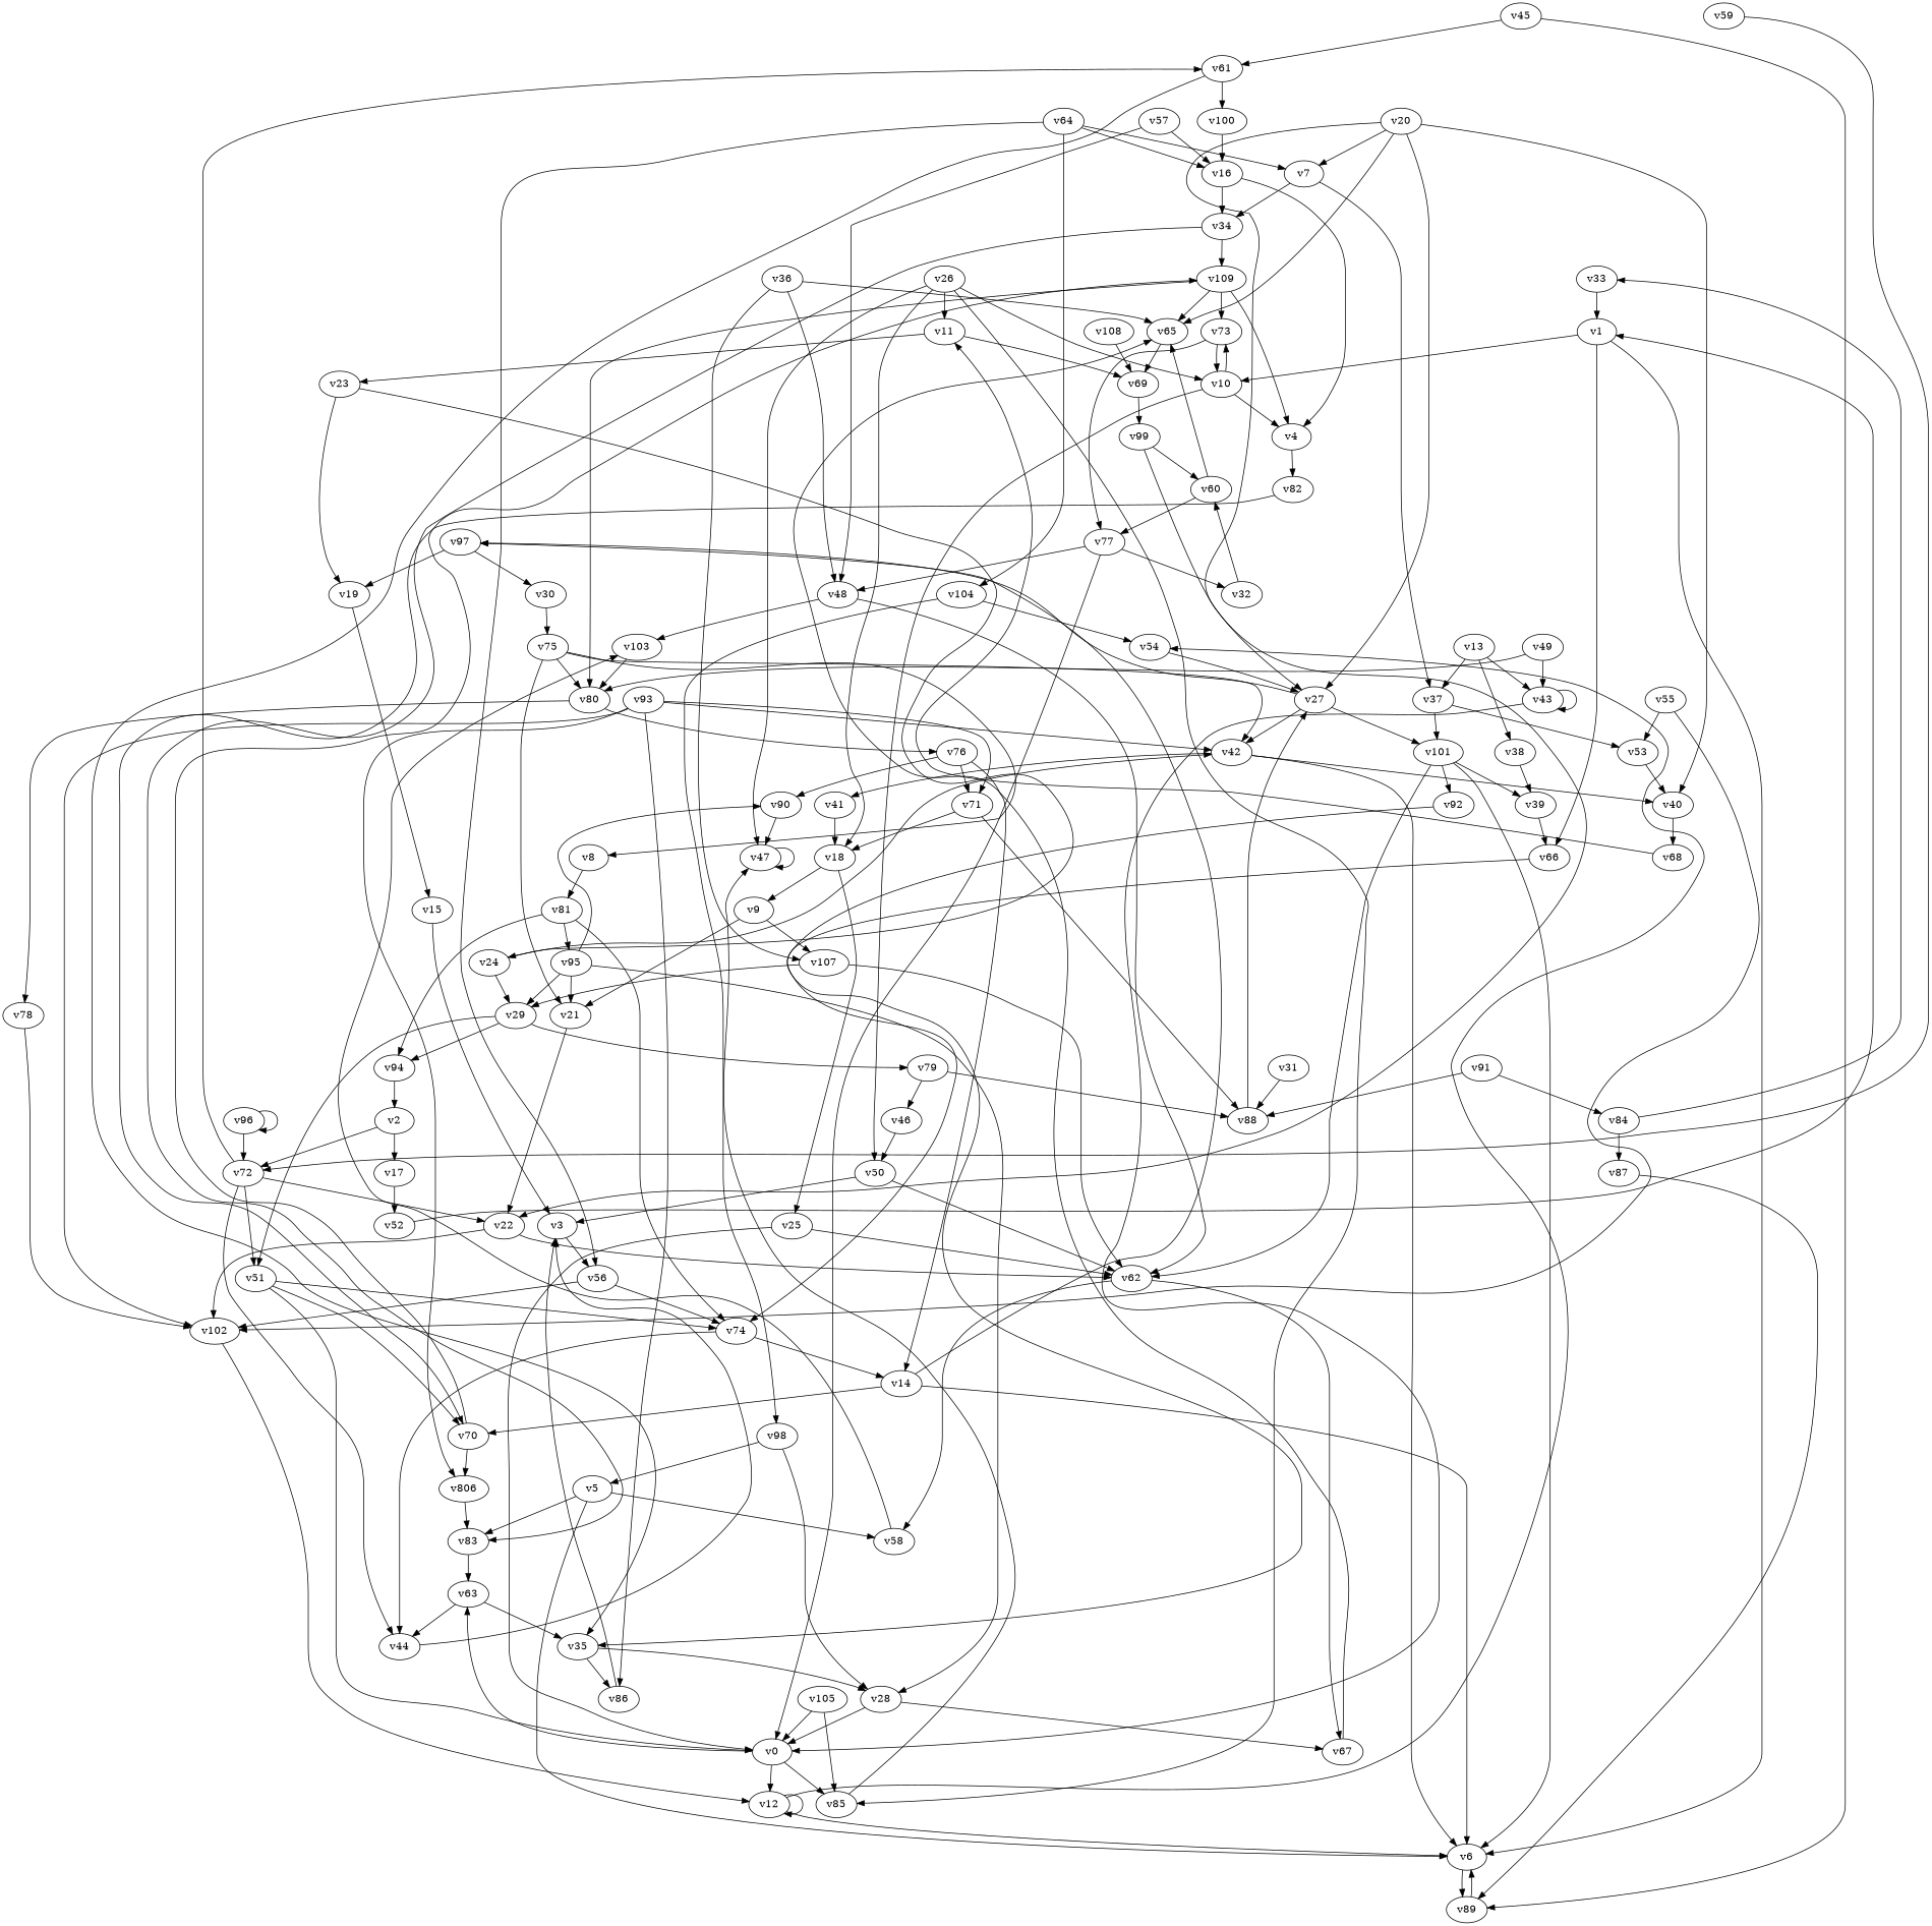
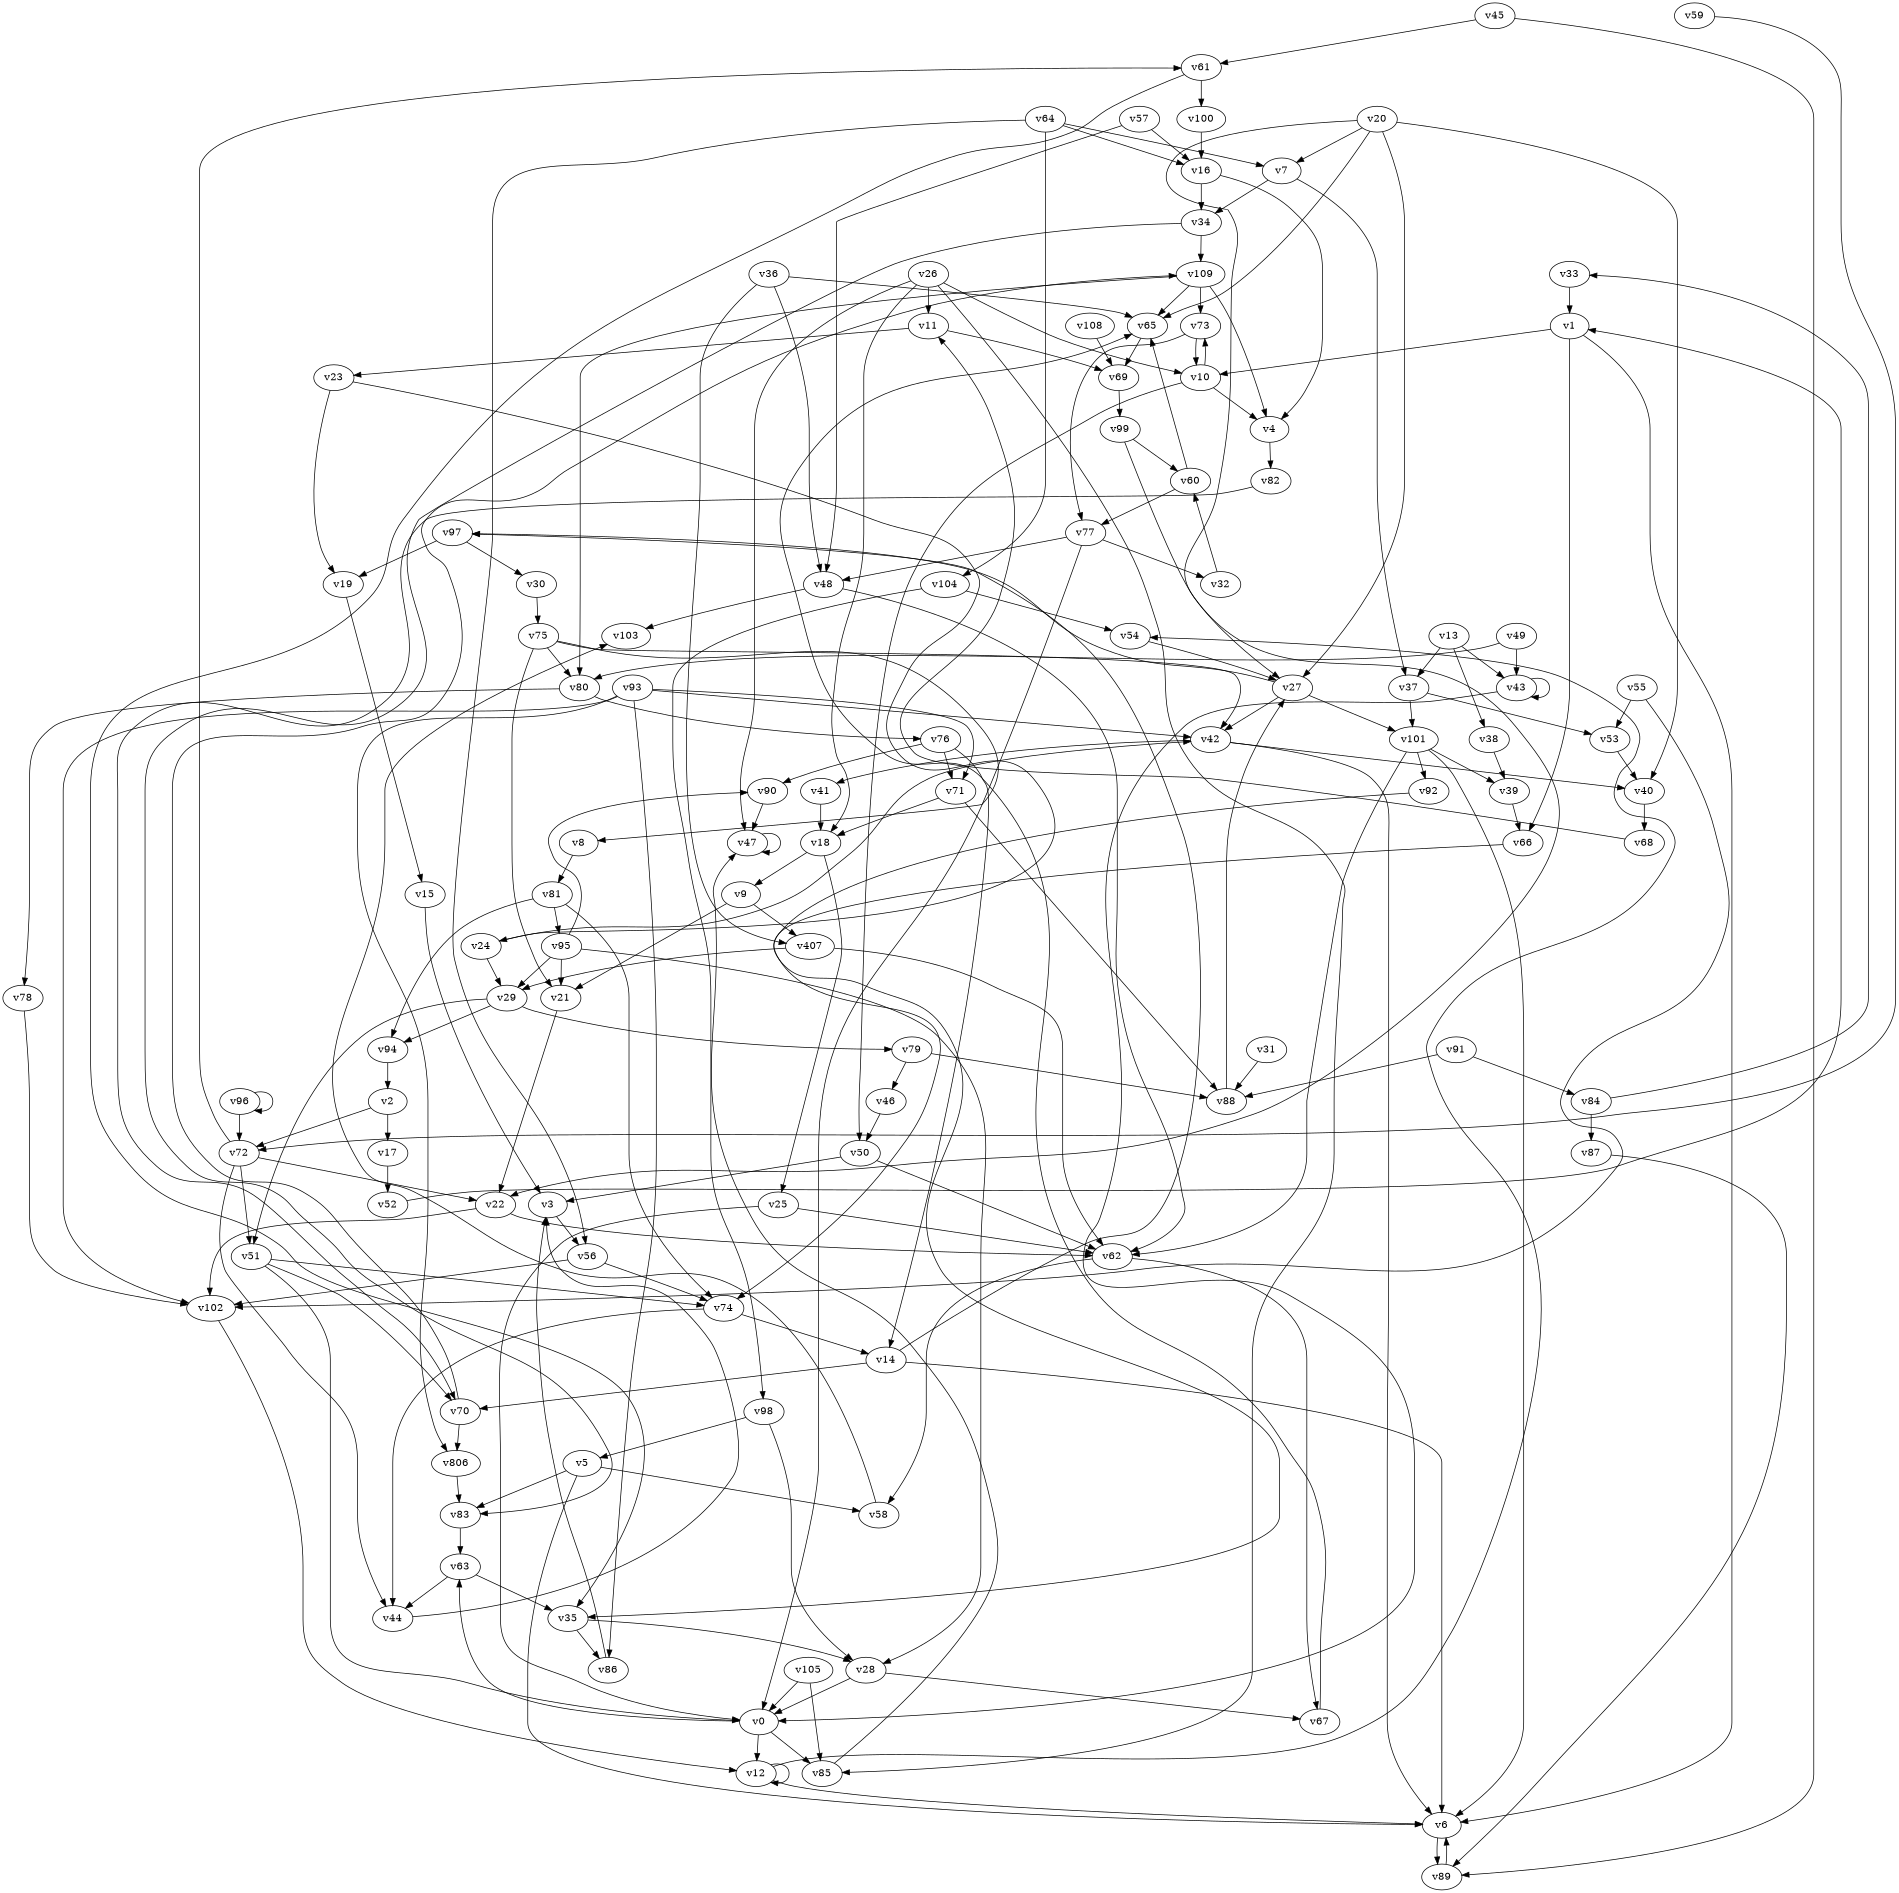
  digraph {
    node [player=0]
    v12 [player=1]
    v0
    v63 [player=1]
    v85
    v6
    v54
    v35 [player=1]
    v44
    v47
    v1 [player=1]
    v10 [player=1]
    v66
    v89 [player=1]
    v4
    v50 [player=1]
    v73
    v74
    v2
    v17
    v72
    v52
    v22
    v51
    v61 [player=1]
    v56 [player=1]
    v3
    v102 [player=1]
    v82
    v70
    v5 [player=1]
    v58
    v83 [player=1]
    v103 [player=1]
    v34 [player=1]
    v7
    v37
    v109
    v101 [player=1]
    v53 [player=1]
    v8
    v81
    v94
    v95 [player=1]
    v9 [player=1]
    v21
-   v107 [player=1]
+   v107 [player=1 label=v407]
    v62 [player=1]
    v29
    v77
    v11
    v23
    v69
    v19 [player=1]
    v24
    v99
    v27
    v13 [player=1]
    v38
    v43
    v39 [player=1]
    v14
    v97
    n63 [label=v806]
    v30
    v15 [player=1]
    v16 [player=1]
    v18
    v25
    v20
    v40
    v65 [player=1]
    v42
    v68 [player=1]
    v67
    v79 [player=1]
    v41
    v26
    v92 [player=1]
    v28 [player=1]
    v88 [player=1]
    v46 [player=1]
    v75 [player=1]
    v80
    v31 [player=1]
    v32 [player=1]
    v60
    v33
    v86 [player=1]
    v36
    v48 [player=1]
    v45 [player=1]
    v100 [player=1]
    v49
    v76 [player=1]
    v78 [player=1]
    v55
    v57
    v59 [player=1]
    v64
    v104 [player=1]
    v98 [player=1]
    v71
    v90 [player=1]
    v84
    v87 [player=1]
    v91 [player=1]
    v93 [player=1]
    v96
    v105
    v108 [player=1]
    v12 -> v12
    v12 -> v6
    v12 -> v54 [constraint="t < 10"]
    v0 -> v12
    v0 -> v63
    v0 -> v85
    v63 -> v35
    v63 -> v44
    v85 -> v47 [constraint="t < 9"]
    v6 -> v89
    v54 -> v27
    v35 -> v28
    v35 -> v86
    v44 -> v3 [constraint="t mod 3 == 2"]
    v47 -> v47
    v1 -> v6
    v1 -> v10
    v1 -> v66
    v10 -> v4
    v10 -> v50
    v10 -> v73
    v66 -> v74 [constraint="t mod 5 == 0"]
    v89 -> v6
    v4 -> v82
    v50 -> v3
    v50 -> v62
    v73 -> v10
    v73 -> v77 [constraint="t >= 4"]
    v74 -> v44
    v74 -> v14
    v2 -> v17
    v2 -> v72
    v17 -> v52
    v72 -> v44
    v72 -> v22
    v72 -> v51
    v72 -> v61
    v52 -> v1 [constraint="t >= 1"]
    v22 -> v102
    v22 -> v62
    v51 -> v0
    v51 -> v74
    v51 -> v70
    v61 -> v35 [constraint="t >= 4"]
    v61 -> v100
    v56 -> v74
    v56 -> v102
    v3 -> v56
    v102 -> v12
    v82 -> v70 [constraint="t mod 4 == 2"]
    v70 -> v109 [constraint="t mod 2 == 1"]
    v70 -> n63
    v5 -> v6
    v5 -> v58
    v5 -> v83
    v58 -> v103 [constraint="t mod 2 == 1"]
    v83 -> v63
-   v103 -> v80
    v34 -> v83 [constraint="t mod 5 == 0"]
    v34 -> v109
    v7 -> v34
    v7 -> v37
    v37 -> v101
    v37 -> v53
    v109 -> v4
    v109 -> v73
    v109 -> v65
    v109 -> v80
    v101 -> v6
    v101 -> v62
    v101 -> v39
    v101 -> v92
    v53 -> v40
    v8 -> v81
    v81 -> v74
    v81 -> v94
    v81 -> v95
    v94 -> v2
    v95 -> v21
    v95 -> v29
    v95 -> v28
    v95 -> v90 [constraint="t < 14"]
    v9 -> v21
    v9 -> v107
    v21 -> v22
    v107 -> v62
    v107 -> v29
    v62 -> v58
    v62 -> v67
    v29 -> v51
    v29 -> v94
    v29 -> v79
    v77 -> v0
    v77 -> v32
    v77 -> v48
    v11 -> v23
    v11 -> v69
    v23 -> v19
    v23 -> v24 [constraint="t >= 3"]
    v69 -> v99
    v19 -> v15
    v24 -> v29
    v24 -> v42 [constraint="t >= 2"]
    v99 -> v27
    v99 -> v60
    v27 -> v101
    v27 -> v97 [constraint="t >= 2"]
    v27 -> v42
    v13 -> v37
    v13 -> v38
    v13 -> v43
    v38 -> v39
    v43 -> v0 [constraint="t mod 2 == 0"]
    v43 -> v43
    v39 -> v66
    v14 -> v6
    v14 -> v70
    v14 -> v97 [constraint="t >= 3"]
    v97 -> v19
    v97 -> v30
    n63 -> v83
    v30 -> v75
    v15 -> v3
    v16 -> v4
    v16 -> v34
    v18 -> v9
    v18 -> v25
    v25 -> v0
    v25 -> v62
    v20 -> v22 [constraint="t mod 4 == 3"]
    v20 -> v7
    v20 -> v27
    v20 -> v40
    v20 -> v65
    v40 -> v68
    v65 -> v69
    v42 -> v6
    v42 -> v40
    v42 -> v41
    v68 -> v11 [constraint="t >= 5"]
    v67 -> v65 [constraint="t mod 3 == 2"]
    v79 -> v88
    v79 -> v46
    v41 -> v18
    v26 -> v85
    v26 -> v47
    v26 -> v10
    v26 -> v11
    v26 -> v18
    v92 -> v35 [constraint="t >= 5"]
    v28 -> v0
    v28 -> v67
    v88 -> v27
    v46 -> v50
    v75 -> v8 [constraint="t >= 1"]
    v75 -> v21
    v75 -> v42
    v75 -> v80
    v80 -> v76
    v80 -> v78
    v31 -> v88
    v32 -> v60
    v60 -> v77
    v60 -> v65
    v33 -> v1
    v86 -> v3
    v36 -> v107
    v36 -> v65
    v36 -> v48
    v48 -> v103
    v48 -> v62
    v45 -> v89
    v45 -> v61
    v100 -> v16
    v49 -> v43
    v49 -> v80 [constraint="t mod 2 == 1"]
    v76 -> v14
    v76 -> v71
    v76 -> v90
    v78 -> v102
    v55 -> v102 [constraint="t < 9"]
    v55 -> v53
    v57 -> v16
    v57 -> v48
    v59 -> v72 [constraint="t mod 2 == 1"]
    v64 -> v56
    v64 -> v7
    v64 -> v16 [constraint="t >= 5"]
    v64 -> v104
    v104 -> v54
    v104 -> v98
    v98 -> v5
    v98 -> v28
    v71 -> v18
    v71 -> v88
    v90 -> v47
    v84 -> v33 [constraint="t mod 5 == 1"]
    v84 -> v87
    v87 -> v89 [constraint="t >= 5"]
    v91 -> v88
    v91 -> v84
    v93 -> v102
    v93 -> n63
    v93 -> v42
    v93 -> v86
    v93 -> v71
    v96 -> v72
    v96 -> v96 [constraint="t < 9"]
    v105 -> v0
    v105 -> v85
    v108 -> v69
  }
